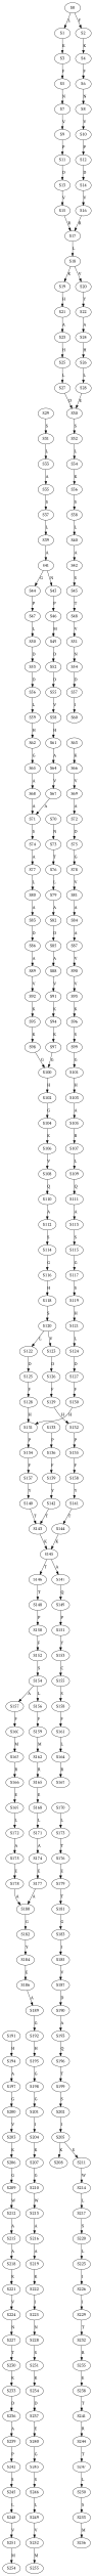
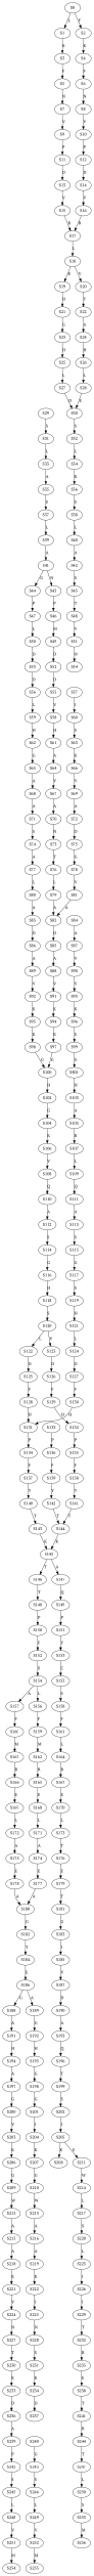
  strict digraph {
    fontname="PT Serif"
    node [fontname="PT Serif"]
    edge [fontname="PT Serif"]
    S0
    S1
    S2
    S3
    S4
    S5
    S6
    S7
    S8
    S9
    S10
    S11
    S12
    S13
    S14
    S15
    S16
    S17
    S18
    S19
    S20
    S21
    S22
    S23
    S24
    S25
    S26
    S27
    S28
    S30
    S29
    S31
    S32
    S33
    S34
    S35
    S36
    S37
    S38
    S39
    S40
    S41
    S42
    S43
    S44
    S45
    S46
    S47
    S48
    S49
    S50
    S51
    S52
    S53
    S54
    S55
    S56
    S57
    S58
    S59
    S60
    S61
    S62
    S63
    S64
    S65
    S66
    S67
    S68
    S69
    S70
    S71
    S72
    S73
    S74
    S75
    S76
    S77
    S78
    S79
    S80
    S81
    S82
    S83
    S84
    S85
    S86
    S87
    S88
    S89
    S90
    S91
    S92
    S93
    S94
    S95
    S96
    S97
    S98
    S99
    S100
-   S101
+   S101 [label=S801]
    S102
    S103
    S104
    S105
    S106
    S107
    S108
    S109
    S110
    S111
    S112
    S113
    S114
    S115
    S116
    S117
    S118
    S119
    S120
    S121
    S122
    S123
    S124
    S125
    S126
    S127
    S128
    S129
    S130
    S131
    S132
    S134
    S135
    S133
    S136
    S137
    S138
    S139
    S140
    S141
    S142
    S143
    S144
    S145
    S146
    S147
    S148
    S149
    S150
    S151
    S152
    S153
    S154
    S155
    S156
    S157
    S158
    S159
    S160
    S161
    S162
    S163
    S164
    S165
    S166
    S167
    S168
    S169
    S170
    S171
    S172
    S173
    S174
    S175
    S176
    S177
    S178
    S179
    S180
    S181
    S182
    S183
    S184
    S185
    S186
    S187
+   S188
    S189
    S190
    S191
    S192
    S193
    S194
    S195
    S196
    S197
    S198
    S199
    S200
    S201
    S202
    S203
    S204
    S205
    S206
    S207
    S208
    S211
    S209
    S210
    S212
    S213
    S214
    S215
    S216
    S217
    S218
    S219
    S220
    S221
    S222
    S223
    S224
    S225
    S226
    S227
    S228
    S229
    S230
    S231
    S232
    S233
    S234
    S235
    S236
    S237
    S238
    S239
    S240
    S241
    S242
    S243
    S244
    S245
    S246
    S247
    S248
    S249
    S250
    S251
    S252
    S253
    S254
    S255
    S256
    S0 -> S1 [label=L]
    S0 -> S2 [label=F]
    S1 -> S3 [label=K]
    S2 -> S4 [label=K]
    S3 -> S5 [label=F]
    S4 -> S6 [label=F]
    S5 -> S7 [label=N]
    S6 -> S8 [label=N]
    S7 -> S9 [label=V]
    S8 -> S10 [label=V]
    S9 -> S11 [label=P]
    S10 -> S12 [label=P]
    S11 -> S13 [label=D]
    S12 -> S14 [label=D]
    S13 -> S15 [label=V]
    S14 -> S16 [label=V]
    S15 -> S17 [label=R]
    S16 -> S17 [label=R]
    S17 -> S18 [label=L]
    S18 -> S19 [label=K]
    S18 -> S20 [label=V]
    S19 -> S21 [label=H]
    S20 -> S22 [label=Y]
-   S21 -> S23 [label=A]
+   S21 -> S23 [label=G]
    S22 -> S24 [label=A]
    S23 -> S25 [label=H]
    S24 -> S26 [label=H]
    S25 -> S27 [label=L]
    S26 -> S28 [label=L]
    S27 -> S30 [label=D]
    S28 -> S30 [label=E]
    S30 -> S32 [label=S]
    S29 -> S31 [label=S]
    S31 -> S33 [label=L]
    S32 -> S34 [label=L]
    S33 -> S35 [label=A]
    S34 -> S36 [label=K]
    S35 -> S37 [label=S]
    S36 -> S38 [label=S]
    S37 -> S39 [label=L]
    S38 -> S40 [label=L]
    S39 -> S41 [label=A]
    S40 -> S42 [label=A]
    S41 -> S43 [label=N]
    S41 -> S44 [label=G]
    S42 -> S45 [label=S]
    S43 -> S46 [label=P]
    S44 -> S47 [label=P]
    S45 -> S48 [label=T]
    S46 -> S49 [label=M]
    S47 -> S50 [label=L]
    S48 -> S51 [label=V]
    S49 -> S52 [label=D]
    S50 -> S53 [label=D]
    S51 -> S54 [label=N]
    S52 -> S55 [label=D]
    S53 -> S56 [label=D]
-   S54 -> S57 [label=D]
    S55 -> S58 [label=V]
    S56 -> S59 [label=L]
    S57 -> S60 [label=I]
    S58 -> S61 [label=H]
    S59 -> S62 [label=H]
+   S60 -> S63 [label=S]
    S61 -> S64 [label=A]
    S62 -> S65 [label=G]
    S63 -> S66 [label=K]
    S64 -> S67 [label=V]
    S65 -> S68 [label=A]
    S66 -> S69 [label=V]
-   S67 -> S71 [label=A]
+   S67 -> S70 [label=A]
    S68 -> S71 [label=A]
    S69 -> S72 [label=A]
    S70 -> S73 [label=N]
    S71 -> S74 [label=S]
    S72 -> S75 [label=D]
    S73 -> S76 [label=T]
    S74 -> S77 [label=A]
    S75 -> S78 [label=G]
    S76 -> S79 [label=L]
    S77 -> S80 [label=L]
    S78 -> S81 [label=V]
    S79 -> S82 [label=A]
    S80 -> S83 [label=A]
-   S81 -> S84 [label=A]
+   S81 -> S82 [label=A]
    S82 -> S85 [label=D]
    S83 -> S86 [label=D]
    S84 -> S87 [label=A]
    S85 -> S88 [label=A]
    S86 -> S89 [label=A]
    S87 -> S90 [label=V]
    S88 -> S91 [label=V]
    S89 -> S92 [label=V]
    S90 -> S93 [label=V]
    S91 -> S94 [label=K]
    S92 -> S95 [label=K]
    S93 -> S96 [label=K]
    S94 -> S97 [label=K]
    S95 -> S98 [label=K]
    S96 -> S99 [label=S]
    S97 -> S100 [label=G]
    S98 -> S100 [label=G]
    S99 -> S101 [label=G]
    S100 -> S102 [label=H]
    S101 -> S103 [label=H]
    S102 -> S104 [label=G]
    S103 -> S105 [label=A]
    S104 -> S106 [label=K]
    S105 -> S107 [label=R]
    S106 -> S108 [label=V]
    S107 -> S109 [label=L]
    S108 -> S110 [label=Q]
    S109 -> S111 [label=Q]
    S110 -> S112 [label=A]
    S111 -> S113 [label=A]
    S112 -> S114 [label=S]
    S113 -> S115 [label=S]
    S114 -> S116 [label=G]
    S115 -> S117 [label=G]
    S116 -> S118 [label=H]
    S117 -> S119 [label=S]
    S118 -> S120 [label=S]
    S119 -> S121 [label=H]
    S120 -> S122 [label=L]
    S120 -> S123 [label=V]
    S121 -> S124 [label=L]
    S122 -> S125 [label=D]
    S123 -> S126 [label=D]
    S124 -> S127 [label=D]
    S125 -> S128 [label=F]
    S126 -> S129 [label=F]
    S127 -> S130 [label=F]
    S128 -> S131 [label=H]
    S129 -> S132 [label=H]
    S130 -> S131 [label=H]
    S131 -> S134 [label=P]
    S132 -> S135 [label=P]
    S134 -> S137 [label=F]
    S135 -> S138 [label=F]
    S133 -> S136 [label=P]
    S136 -> S139 [label=F]
    S137 -> S140 [label=Y]
    S138 -> S141 [label=Y]
    S139 -> S142 [label=Y]
    S140 -> S143 [label=T]
    S141 -> S144 [label=T]
-   S142 -> S143 [label=T]
+   S142 -> S144 [label=T]
    S143 -> S145 [label=K]
    S144 -> S145 [label=K]
    S145 -> S146 [label=T]
    S145 -> S147 [label=A]
    S146 -> S148 [label=T]
    S147 -> S149 [label=Q]
    S148 -> S150 [label=P]
    S149 -> S151 [label=P]
    S150 -> S152 [label=F]
    S151 -> S153 [label=Y]
    S152 -> S154 [label=S]
    S153 -> S155 [label=C]
    S154 -> S156 [label=L]
    S154 -> S157 [label=A]
    S155 -> S158 [label=S]
    S156 -> S159 [label=F]
    S157 -> S160 [label=F]
    S158 -> S161 [label=F]
    S159 -> S162 [label=M]
    S160 -> S163 [label=M]
    S161 -> S164 [label=L]
    S162 -> S165 [label=R]
    S163 -> S166 [label=R]
    S164 -> S167 [label=R]
    S165 -> S168 [label=E]
    S166 -> S169 [label=E]
+   S167 -> S170 [label=E]
    S168 -> S171 [label=L]
    S169 -> S172 [label=L]
    S170 -> S173 [label=L]
    S171 -> S174 [label=A]
    S172 -> S175 [label=A]
    S173 -> S176 [label=T]
    S174 -> S177 [label=E]
    S175 -> S178 [label=E]
    S176 -> S179 [label=E]
    S177 -> S180 [label=A]
    S178 -> S180 [label=A]
    S179 -> S181 [label=T]
    S180 -> S182 [label=G]
    S181 -> S183 [label=G]
    S182 -> S184 [label=Y]
    S183 -> S185 [label=I]
    S184 -> S186 [label=E]
    S185 -> S187 [label=V]
+   S186 -> S188 [label=G]
    S186 -> S189 [label=A]
    S187 -> S190 [label=D]
+   S188 -> S191 [label=A]
    S189 -> S192 [label=G]
    S190 -> S193 [label=A]
    S191 -> S194 [label=H]
    S192 -> S195 [label=H]
    S193 -> S196 [label=Q]
    S194 -> S197 [label=A]
    S195 -> S198 [label=G]
    S196 -> S199 [label=T]
    S197 -> S200 [label=G]
    S198 -> S201 [label=G]
    S199 -> S202 [label=S]
    S200 -> S203 [label=V]
    S201 -> S204 [label=I]
    S202 -> S205 [label=I]
    S203 -> S206 [label=K]
    S204 -> S207 [label=K]
    S205 -> S208 [label=K]
    S205 -> S211 [label=S]
    S206 -> S209 [label=G]
    S207 -> S210 [label=G]
    S211 -> S214 [label=W]
    S209 -> S212 [label=W]
    S210 -> S213 [label=W]
    S212 -> S215 [label=A]
    S213 -> S216 [label=A]
    S214 -> S217 [label=L]
    S215 -> S218 [label=A]
    S216 -> S219 [label=A]
    S217 -> S220 [label=S]
    S218 -> S221 [label=K]
    S219 -> S222 [label=K]
    S220 -> S223 [label=L]
    S221 -> S224 [label=V]
    S222 -> S225 [label=I]
    S223 -> S226 [label=I]
    S224 -> S227 [label=N]
    S225 -> S228 [label=N]
    S226 -> S229 [label=I]
    S227 -> S230 [label=T]
    S228 -> S231 [label=S]
    S229 -> S232 [label=T]
    S230 -> S233 [label=K]
    S231 -> S234 [label=K]
    S232 -> S235 [label=R]
    S233 -> S236 [label=D]
    S234 -> S237 [label=D]
    S235 -> S238 [label=E]
    S236 -> S239 [label=A]
-   S237 -> S240 [label=E]
    S238 -> S241 [label=T]
    S239 -> S242 [label=P]
    S240 -> S243 [label=G]
    S241 -> S244 [label=R]
    S242 -> S245 [label=S]
    S243 -> S246 [label=S]
    S244 -> S247 [label=T]
    S245 -> S248 [label=L]
    S246 -> S249 [label=L]
    S247 -> S250 [label=L]
    S248 -> S251 [label=V]
    S249 -> S252 [label=V]
    S250 -> S253 [label=S]
    S251 -> S254 [label=M]
    S252 -> S255 [label=M]
    S253 -> S256 [label=M]
  }
